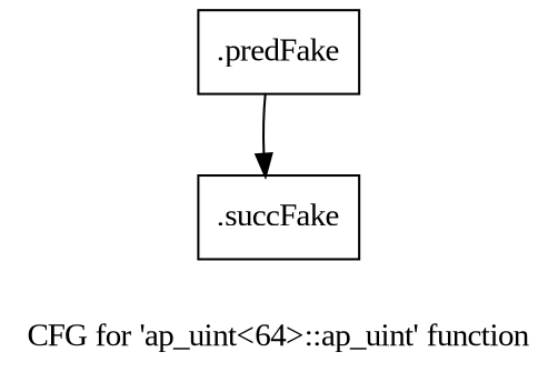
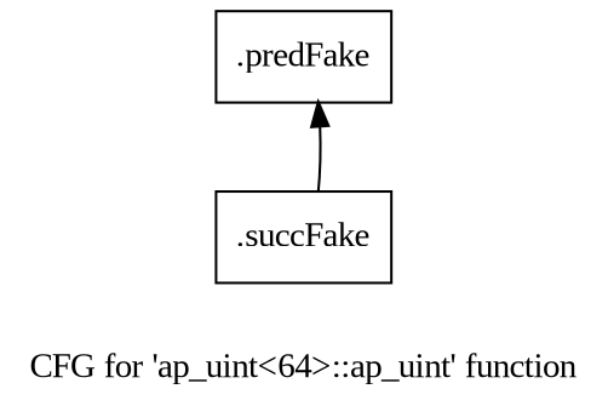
  digraph {
    label="CFG for 'ap_uint\<64\>::ap_uint' function"
    fontname="Liberation Serif"
    node [shape=record fontname="Liberation Serif"]
    n1 [label="{.predFake}"]
    n2 [filename="/mnt/xilinx/Vitis_HLS/2021.2/include/ap_int.h" label="{.succFake}" linenumber=321]
-   n1 -> n2 [execusionnum=3 filename="/mnt/xilinx/Vitis_HLS/2021.2/include/ap_int.h" fontname="Liberation Serif"]
+   n2 -> n1 [execusionnum=3 filename="/mnt/xilinx/Vitis_HLS/2021.2/include/ap_int.h" fontname="Liberation Serif"]
  }
